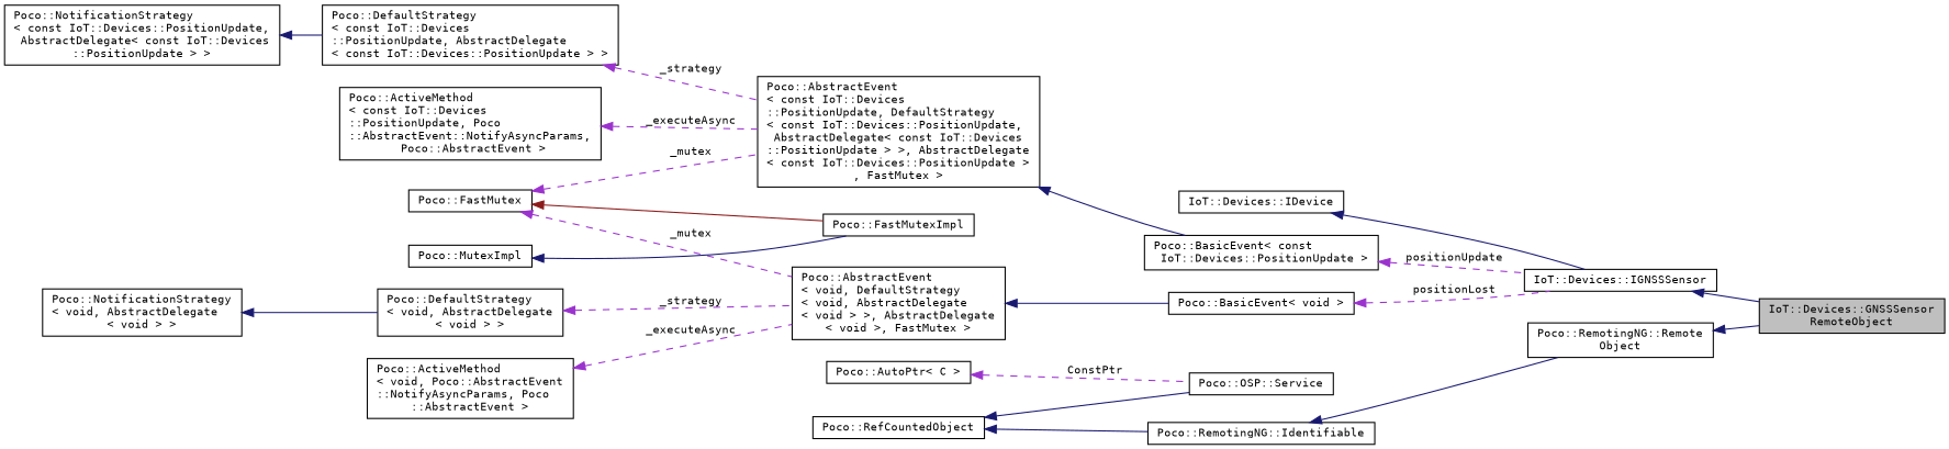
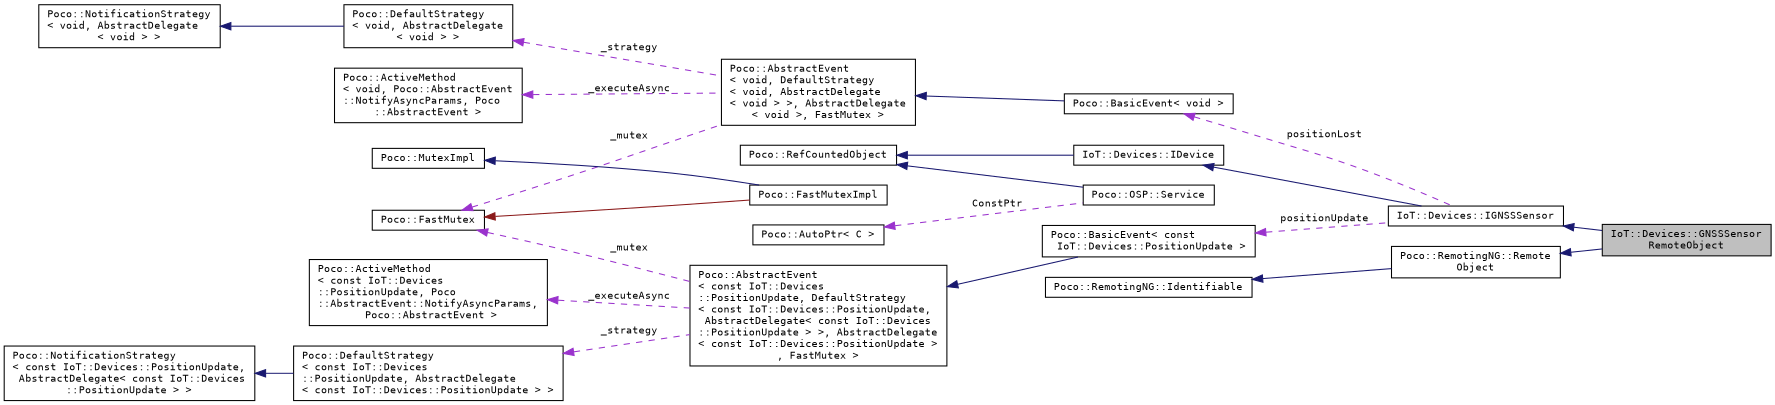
  digraph {
    fontname="DejaVu Sans Mono"
    rankdir=LR
    node [color=black fillcolor=white fontname="DejaVu Sans Mono" fontsize=10 shape=record style=filled]
    edge [color=midnightblue dir=back fontname="DejaVu Sans Mono" fontsize=10 labelfontname=Helvetica labelfontsize=10 style=solid]
    n1 [fillcolor=grey75 fontcolor=black height=0.2 label="IoT::Devices::GNSSSensor\lRemoteObject" width=0.4]
    n2 [height=0.2 label="IoT::Devices::IGNSSSensor" width=0.4]
    n3 [height=0.2 label="IoT::Devices::IDevice" width=0.4]
    n4 [height=0.2 label="Poco::OSP::Service" width=0.4]
    n5 [height=0.2 label="Poco::RefCountedObject" width=0.4]
    n6 [height=0.2 label="Poco::RemotingNG::Identifiable" width=0.4]
    n7 [height=0.2 label="Poco::RemotingNG::Remote\lObject" width=0.4]
    n8 [height=0.2 label="Poco::AutoPtr\< C \>" width=0.4]
    n9 [height=0.2 label="Poco::BasicEvent\< const\l IoT::Devices::PositionUpdate \>" width=0.4]
    n10 [height=0.2 label="Poco::AbstractEvent\l\< const IoT::Devices\l::PositionUpdate, DefaultStrategy\l\< const IoT::Devices::PositionUpdate,\l AbstractDelegate\< const IoT::Devices\l::PositionUpdate \> \>, AbstractDelegate\l\< const IoT::Devices::PositionUpdate \>\l, FastMutex \>" width=0.4]
    n11 [height=0.2 label="Poco::ActiveMethod\l\< const IoT::Devices\l::PositionUpdate, Poco\l::AbstractEvent::NotifyAsyncParams,\l Poco::AbstractEvent \>" width=0.4]
    n12 [height=0.2 label="Poco::DefaultStrategy\l\< const IoT::Devices\l::PositionUpdate, AbstractDelegate\l\< const IoT::Devices::PositionUpdate \> \>" width=0.4]
    n13 [height=0.2 label="Poco::NotificationStrategy\l\< const IoT::Devices::PositionUpdate,\l AbstractDelegate\< const IoT::Devices\l::PositionUpdate \> \>" width=0.4]
    n14 [height=0.2 label="Poco::FastMutex" width=0.4]
    n15 [height=0.2 label="Poco::AbstractEvent\l\< void, DefaultStrategy\l\< void, AbstractDelegate\l\< void \> \>, AbstractDelegate\l\< void \>, FastMutex \>" width=0.4]
    n16 [height=0.2 label="Poco::FastMutexImpl" width=0.4]
    n17 [height=0.2 label="Poco::BasicEvent\< void \>" width=0.4]
    n18 [height=0.2 label="Poco::MutexImpl" width=0.4]
    n19 [height=0.2 label="Poco::DefaultStrategy\l\< void, AbstractDelegate\l\< void \> \>" width=0.4]
    n20 [height=0.2 label="Poco::NotificationStrategy\l\< void, AbstractDelegate\l\< void \> \>" width=0.4]
    n21 [height=0.2 label="Poco::ActiveMethod\l\< void, Poco::AbstractEvent\l::NotifyAsyncParams, Poco\l::AbstractEvent \>" width=0.4]
    n2 -> n1
    n3 -> n2
    n5 -> n4
-   n5 -> n6
+   n5 -> n3
    n6 -> n7
    n7 -> n1
    n8 -> n4 [color=darkorchid3 label=" ConstPtr" style=dashed]
    n9 -> n2 [color=darkorchid3 label=" positionUpdate" style=dashed]
    n10 -> n9
    n11 -> n10 [color=darkorchid3 label=" _executeAsync" style=dashed]
    n12 -> n10 [color=darkorchid3 label=" _strategy" style=dashed]
    n13 -> n12
    n14 -> n10 [color=darkorchid3 label=" _mutex" style=dashed]
    n14 -> n15 [color=darkorchid3 label=" _mutex" style=dashed]
    n14 -> n16 [color=firebrick4]
    n15 -> n17
    n17 -> n2 [color=darkorchid3 label=" positionLost" style=dashed]
    n18 -> n16
    n19 -> n15 [color=darkorchid3 label=" _strategy" style=dashed]
    n20 -> n19
    n21 -> n15 [color=darkorchid3 label=" _executeAsync" style=dashed]
  }
